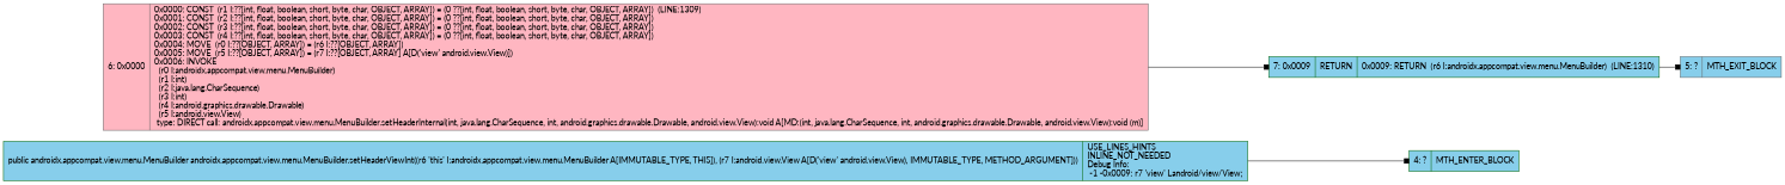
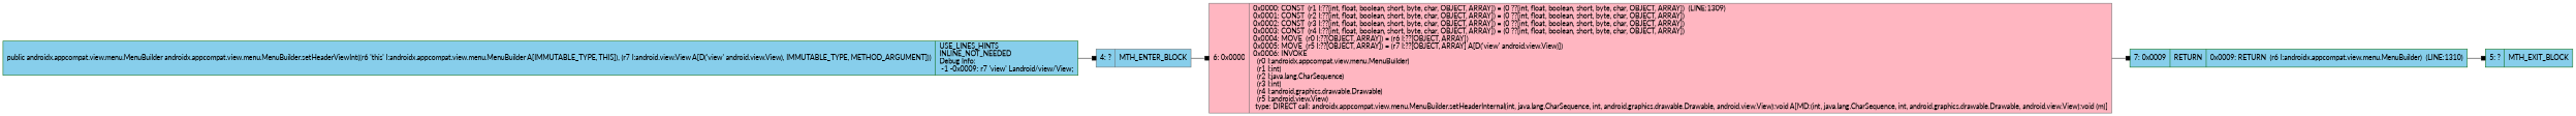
  digraph {
    fontname=Lato
    rankdir=LR
    node [color=darkgreen fillcolor=skyblue fontname=Lato shape=record style=filled]
    edge [arrowhead=box fontname=Lato]
-   n1 [label="{4\:\ ?|MTH_ENTER_BLOCK\l}"]
+   n1 [color=gray40 label="{4\:\ ?|MTH_ENTER_BLOCK\l}"]
    n2 [color=gray40 fillcolor=lightpink label="{6\:\ 0x0000|0x0000: CONST  (r1 I:??[int, float, boolean, short, byte, char, OBJECT, ARRAY]) = (0 ??[int, float, boolean, short, byte, char, OBJECT, ARRAY])  (LINE:1309)\l0x0001: CONST  (r2 I:??[int, float, boolean, short, byte, char, OBJECT, ARRAY]) = (0 ??[int, float, boolean, short, byte, char, OBJECT, ARRAY]) \l0x0002: CONST  (r3 I:??[int, float, boolean, short, byte, char, OBJECT, ARRAY]) = (0 ??[int, float, boolean, short, byte, char, OBJECT, ARRAY]) \l0x0003: CONST  (r4 I:??[int, float, boolean, short, byte, char, OBJECT, ARRAY]) = (0 ??[int, float, boolean, short, byte, char, OBJECT, ARRAY]) \l0x0004: MOVE  (r0 I:??[OBJECT, ARRAY]) = (r6 I:??[OBJECT, ARRAY]) \l0x0005: MOVE  (r5 I:??[OBJECT, ARRAY]) = (r7 I:??[OBJECT, ARRAY] A[D('view' android.view.View)]) \l0x0006: INVOKE  \l  (r0 I:androidx.appcompat.view.menu.MenuBuilder)\l  (r1 I:int)\l  (r2 I:java.lang.CharSequence)\l  (r3 I:int)\l  (r4 I:android.graphics.drawable.Drawable)\l  (r5 I:android.view.View)\l type: DIRECT call: androidx.appcompat.view.menu.MenuBuilder.setHeaderInternal(int, java.lang.CharSequence, int, android.graphics.drawable.Drawable, android.view.View):void A[MD:(int, java.lang.CharSequence, int, android.graphics.drawable.Drawable, android.view.View):void (m)]\l}"]
    n3 [label="{7\:\ 0x0009|RETURN\l|0x0009: RETURN  (r6 I:androidx.appcompat.view.menu.MenuBuilder)  (LINE:1310)\l}"]
-   n4 [color=gray40 label="{5\:\ ?|MTH_EXIT_BLOCK\l}"]
+   n4 [label="{5\:\ ?|MTH_EXIT_BLOCK\l}"]
    n5 [label="{public androidx.appcompat.view.menu.MenuBuilder androidx.appcompat.view.menu.MenuBuilder.setHeaderViewInt((r6 'this' I:androidx.appcompat.view.menu.MenuBuilder A[IMMUTABLE_TYPE, THIS]), (r7 I:android.view.View A[D('view' android.view.View), IMMUTABLE_TYPE, METHOD_ARGUMENT]))  | USE_LINES_HINTS\lINLINE_NOT_NEEDED\lDebug Info:\l  \-1 \-0x0009: r7 'view' Landroid\/view\/View;\l}"]
+   n1 -> n2
    n2 -> n3
    n3 -> n4
    n5 -> n1
  }
